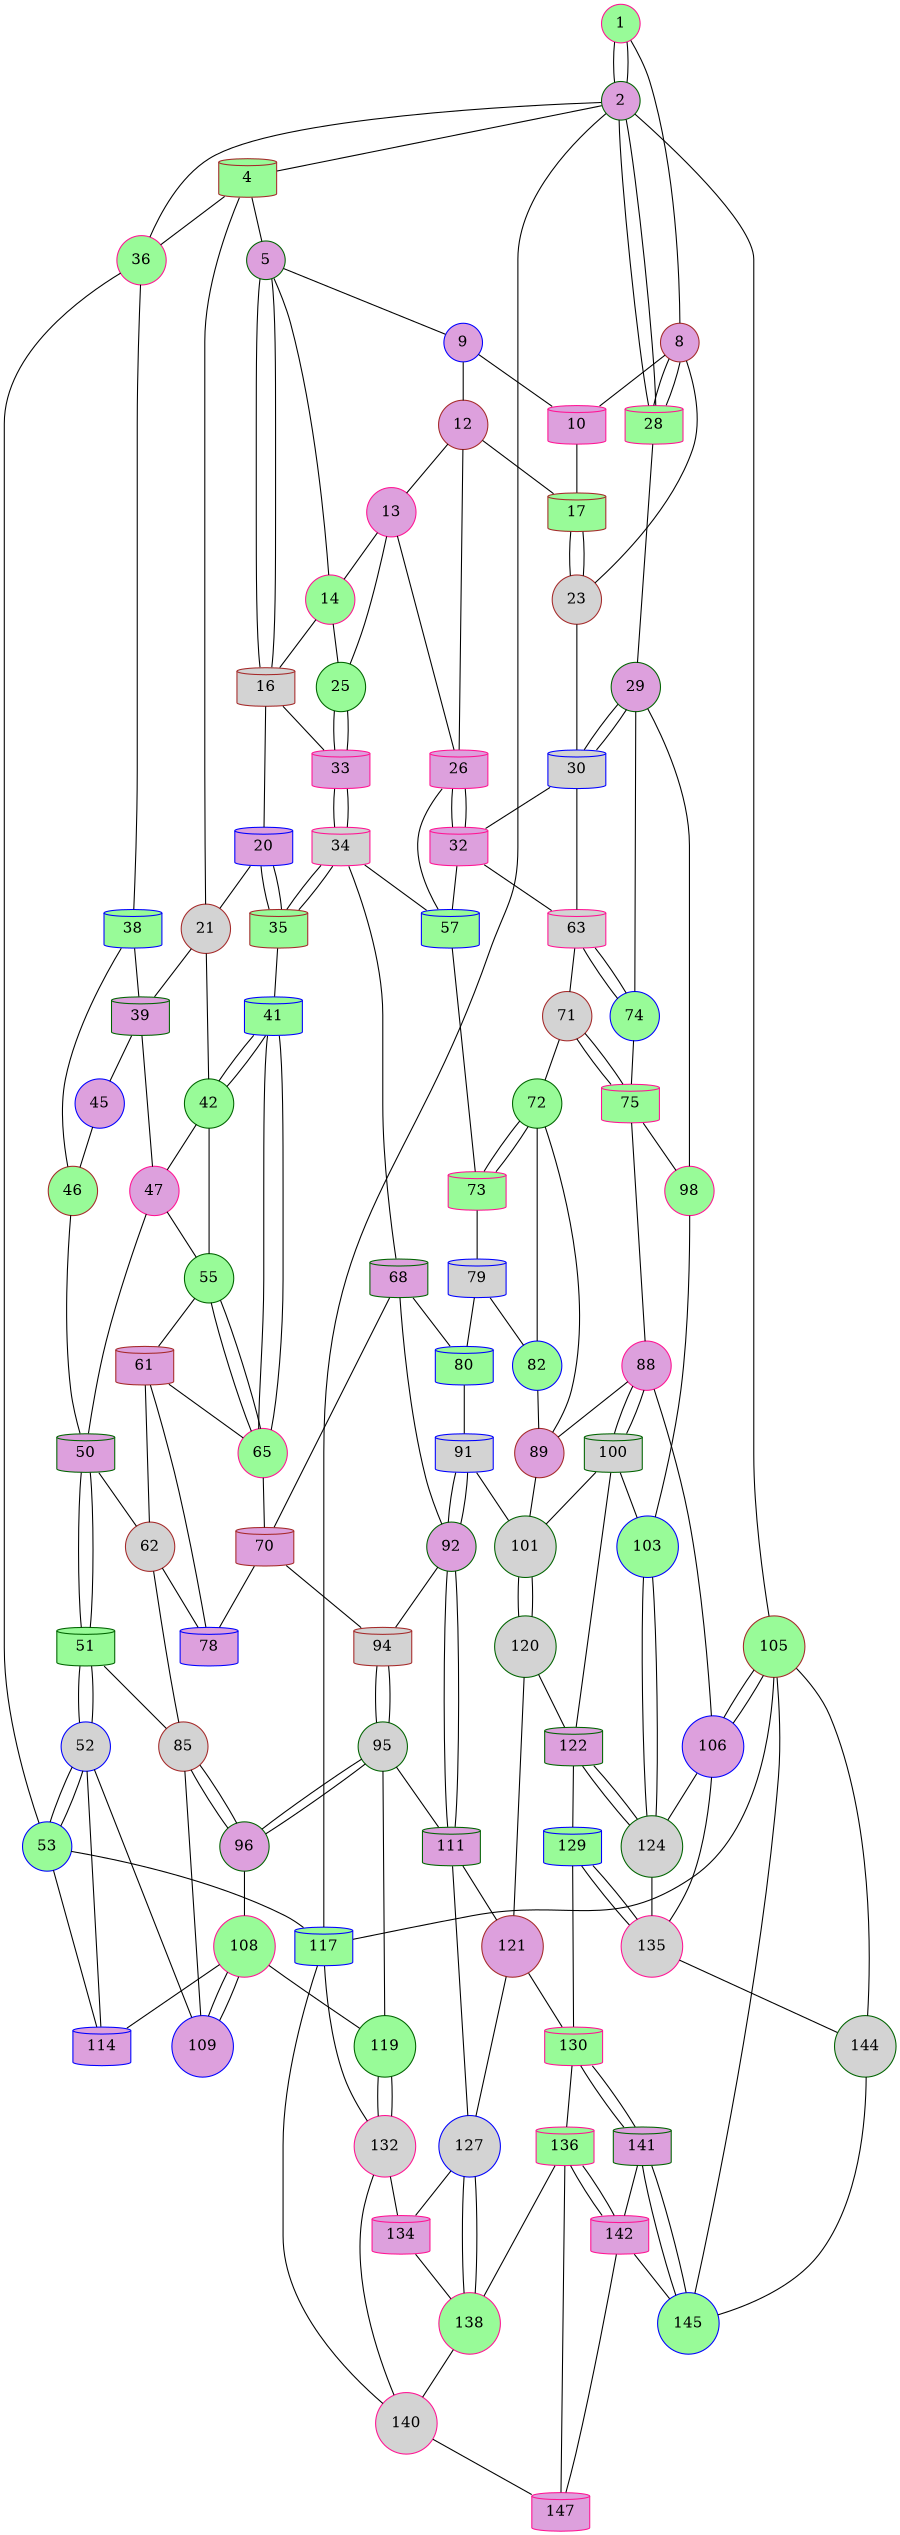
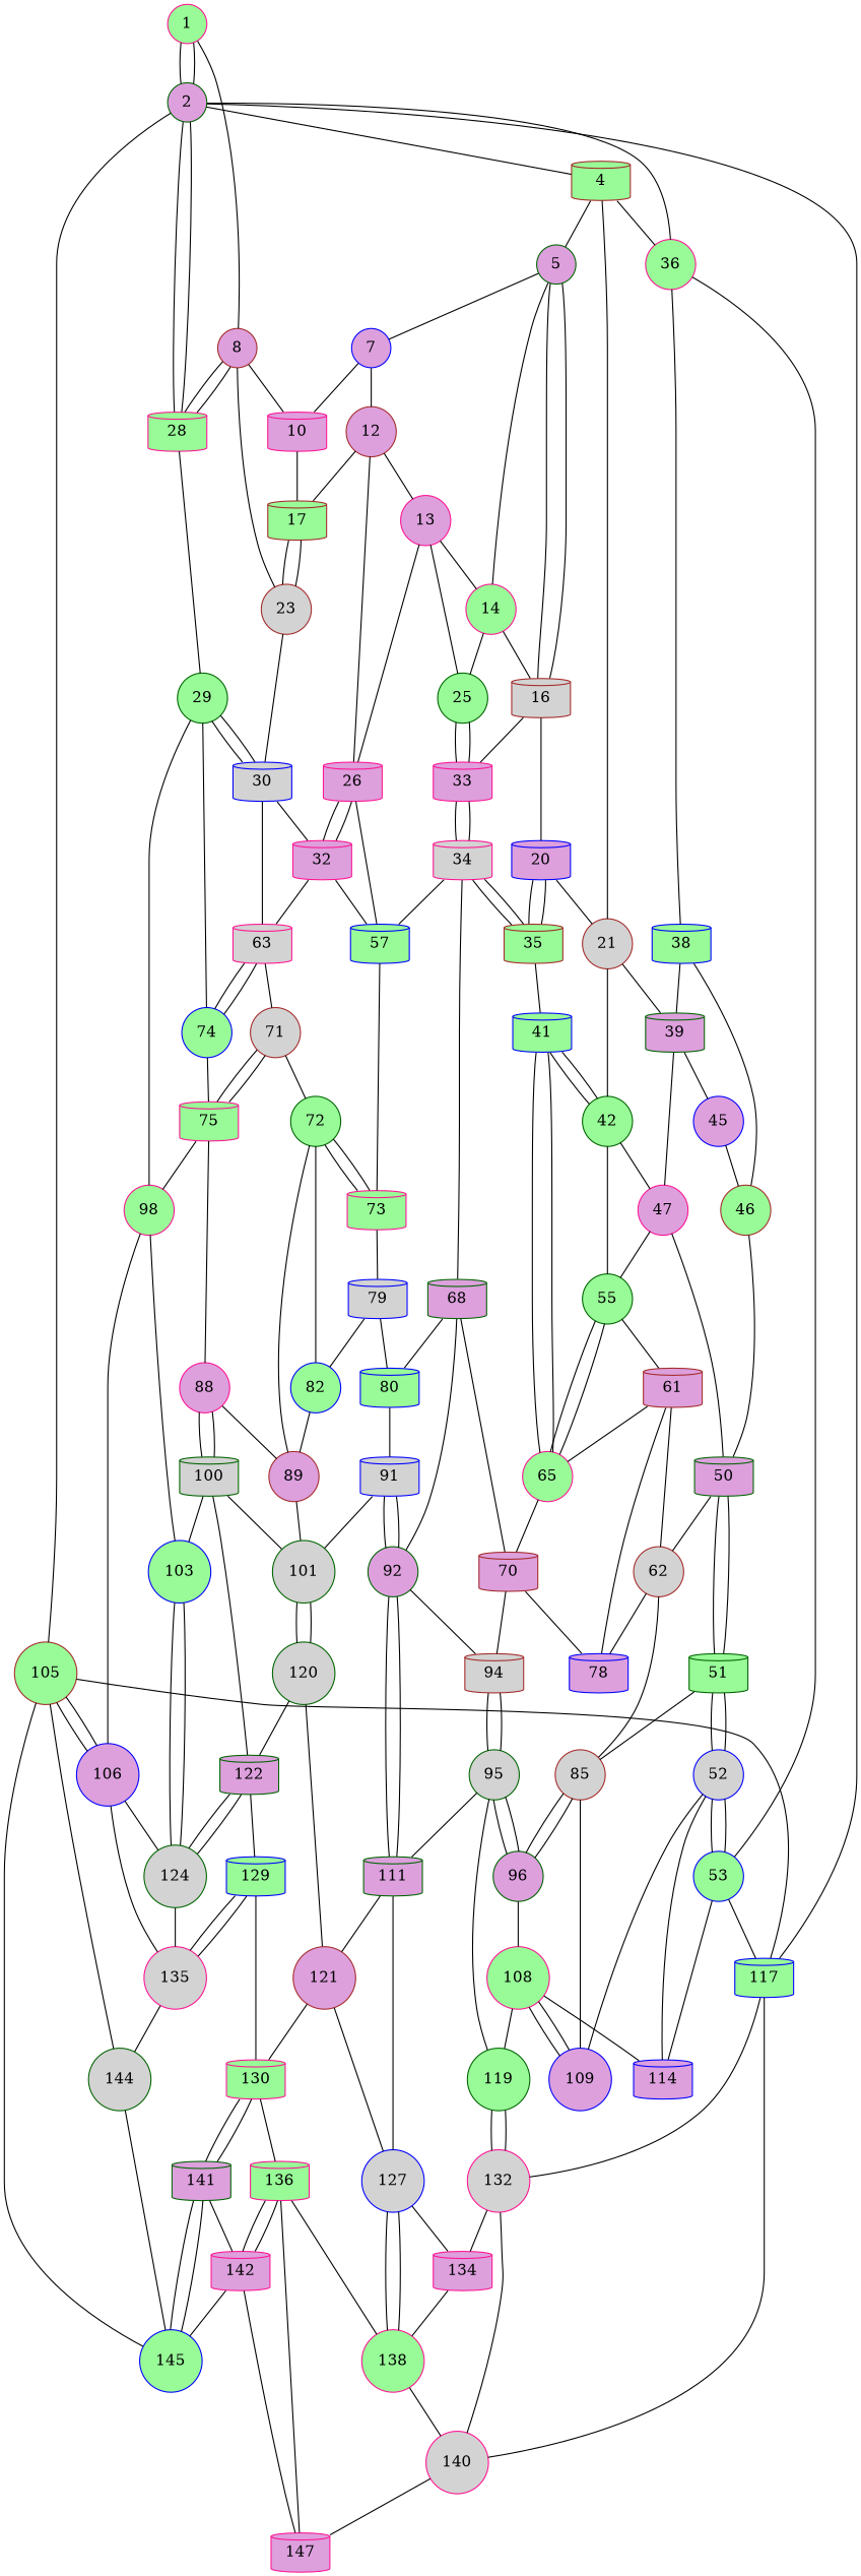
  graph {
    node [color=deeppink fillcolor=palegreen shape=circle style=filled]
    2 [color=darkgreen fillcolor=plum super="+3"]
    1
    8 [color=brown fillcolor=plum super="+9"]
    4 [color=brown shape=cylinder super="+22"]
    28 [shape=cylinder]
    36 [super="+37"]
    105 [color=brown super="+150"]
    117 [color=blue shape=cylinder super="+118"]
    10 [fillcolor=plum shape=cylinder]
    23 [color=brown fillcolor=lightgrey]
    5 [color=darkgreen fillcolor=plum super="+6"]
    21 [color=brown fillcolor=lightgrey super="+40"]
-   29 [color=darkgreen fillcolor=plum super="+76"]
+   29 [color=darkgreen super="+76"]
    38 [color=blue shape=cylinder]
    53 [color=blue super="+115"]
    106 [color=blue fillcolor=plum super="+107"]
    144 [color=darkgreen fillcolor=lightgrey]
    145 [color=blue super="+149"]
    132 [fillcolor=lightgrey super="+133"]
    140 [fillcolor=lightgrey super="+148"]
-   7 [color=blue fillcolor=plum super="+11" label=9]
+   7 [color=blue fillcolor=plum super="+11"]
    14 [super="+15"]
    16 [color=brown fillcolor=lightgrey shape=cylinder super="+19"]
    39 [color=darkgreen fillcolor=plum shape=cylinder super="+44"]
    42 [color=darkgreen super="+43"]
    12 [color=brown fillcolor=plum super="+18"]
    25 [color=darkgreen]
    20 [color=blue fillcolor=plum shape=cylinder]
    33 [fillcolor=plum shape=cylinder]
    17 [color=brown shape=cylinder]
    13 [fillcolor=plum super="+24"]
    26 [fillcolor=plum shape=cylinder super="+27"]
    30 [color=blue fillcolor=lightgrey shape=cylinder super="+31"]
    32 [fillcolor=plum shape=cylinder super="+60"]
    57 [color=blue shape=cylinder super="+58"]
    35 [color=brown shape=cylinder]
    34 [fillcolor=lightgrey shape=cylinder super="+59"]
    41 [color=blue shape=cylinder]
    45 [color=blue fillcolor=plum]
    47 [fillcolor=plum super="+48"]
    55 [color=darkgreen super="+56"]
    63 [fillcolor=lightgrey shape=cylinder super="+64"]
    73 [shape=cylinder]
    74 [color=blue]
    98 [super="+99"]
    75 [shape=cylinder super="+87"]
    103 [color=blue]
    71 [color=brown fillcolor=lightgrey]
    68 [color=darkgreen fillcolor=plum shape=cylinder super="+69"]
    70 [color=brown fillcolor=plum shape=cylinder super="+77"]
    80 [color=blue shape=cylinder super="+90"]
    92 [color=darkgreen fillcolor=plum super="+93"]
    65 [super="+66"]
    46 [color=brown super="+49"]
    114 [color=blue fillcolor=plum shape=cylinder]
    50 [color=darkgreen fillcolor=plum shape=cylinder super="+54"]
    61 [color=brown fillcolor=plum shape=cylinder super="+67"]
    51 [color=darkgreen shape=cylinder]
    62 [color=brown fillcolor=lightgrey super="+84"]
    52 [color=blue fillcolor=lightgrey super="+110"]
    85 [color=brown fillcolor=lightgrey super="+86"]
    78 [color=blue fillcolor=plum shape=cylinder]
    109 [color=blue fillcolor=plum]
    96 [color=darkgreen fillcolor=plum]
    79 [color=blue fillcolor=lightgrey shape=cylinder super="+83"]
    72 [color=darkgreen super="+81"]
    94 [color=brown fillcolor=lightgrey shape=cylinder]
    91 [color=blue fillcolor=lightgrey shape=cylinder]
    111 [color=darkgreen fillcolor=plum shape=cylinder super="+112"]
    95 [color=darkgreen fillcolor=lightgrey super="+113"]
    82 [color=blue]
    89 [color=brown fillcolor=plum super="+97"]
    88 [fillcolor=plum]
    101 [color=darkgreen fillcolor=lightgrey super="+102"]
    100 [color=darkgreen fillcolor=lightgrey shape=cylinder super="+104"]
    108 [super="+116"]
    122 [color=darkgreen fillcolor=plum shape=cylinder super="+123"]
    120 [color=darkgreen fillcolor=lightgrey]
    121 [color=brown fillcolor=plum super="+126"]
    127 [color=blue fillcolor=lightgrey super="+128"]
    119 [color=darkgreen]
    124 [color=darkgreen fillcolor=lightgrey super="+125"]
    135 [fillcolor=lightgrey super="+143"]
    129 [color=blue shape=cylinder]
    130 [shape=cylinder super="+131"]
    134 [fillcolor=plum shape=cylinder]
    138 [super="+139"]
    147 [fillcolor=plum shape=cylinder]
    136 [shape=cylinder super="+137"]
    141 [color=darkgreen fillcolor=plum shape=cylinder]
    142 [fillcolor=plum shape=cylinder super="+146"]
    2 -- 4
    2 -- 28
    2 -- 28
    2 -- 36
    2 -- 105
    2 -- 117
    1 -- 2
    1 -- 2
    1 -- 8
    8 -- 28
    8 -- 28
    8 -- 10
    8 -- 23
    4 -- 36
    4 -- 5
    4 -- 21
    28 -- 29
    36 -- 38
    36 -- 53
    105 -- 117
    105 -- 106
    105 -- 106
    105 -- 144
    105 -- 145
    117 -- 132
    117 -- 140
    10 -- 17
    23 -- 30
    5 -- 7
    5 -- 14
    5 -- 16
    5 -- 16
    21 -- 39
    21 -- 42
    29 -- 30
    29 -- 30
    29 -- 74
    29 -- 98
    38 -- 39
    38 -- 46
    53 -- 117
    53 -- 114
    106 -- 124
    106 -- 135
    144 -- 145
    132 -- 140
    132 -- 134
    140 -- 147
    7 -- 10
    7 -- 12
    14 -- 16
    14 -- 25
    16 -- 20
    16 -- 33
    39 -- 45
    39 -- 47
    42 -- 47
    42 -- 55
    12 -- 17
    12 -- 13
    12 -- 26
    25 -- 33
    25 -- 33
    20 -- 21
    20 -- 35
    20 -- 35
    33 -- 34
    33 -- 34
    17 -- 23
    17 -- 23
    13 -- 14
    13 -- 25
    13 -- 26
    26 -- 32
    26 -- 32
    26 -- 57
    30 -- 32
    30 -- 63
    32 -- 57
    32 -- 63
    57 -- 73
    35 -- 41
    34 -- 57
    34 -- 35
    34 -- 35
    34 -- 68
    41 -- 42
    41 -- 42
    41 -- 65
    41 -- 65
    45 -- 46 [weight=2]
    47 -- 55
    47 -- 50
    55 -- 65
    55 -- 65
    55 -- 61
    63 -- 74
    63 -- 74
    63 -- 71
    73 -- 79
    74 -- 75
-   88 -- 106
+   98 -- 106
    98 -- 103
    75 -- 98
    75 -- 88
    103 -- 124
    103 -- 124
    71 -- 75
    71 -- 75
    71 -- 72
    68 -- 70
    68 -- 80
    68 -- 92
    70 -- 78
    70 -- 94
    80 -- 91
    92 -- 94
    92 -- 111
    92 -- 111
    65 -- 70
    46 -- 50
    50 -- 51
    50 -- 51
    50 -- 62
    61 -- 65
    61 -- 62
    61 -- 78
    51 -- 52
    51 -- 52
    51 -- 85
    62 -- 85
    62 -- 78
    52 -- 53
    52 -- 53
    52 -- 114
    52 -- 109
    85 -- 109
    85 -- 96
    85 -- 96
    96 -- 108
    79 -- 80 [weight=2]
    79 -- 82
    72 -- 73
    72 -- 73
    72 -- 82
    72 -- 89
    94 -- 95
    94 -- 95
    91 -- 92
    91 -- 92
    91 -- 101
    111 -- 121
    111 -- 127
    95 -- 96
    95 -- 96
    95 -- 111
    95 -- 119
    82 -- 89
    89 -- 101
    88 -- 89
    88 -- 100
    88 -- 100
    101 -- 120
    101 -- 120
    100 -- 103
    100 -- 101
    100 -- 122
    108 -- 114
    108 -- 109
    108 -- 109
    108 -- 119
    122 -- 124
    122 -- 124
    122 -- 129
    120 -- 122
    120 -- 121
    121 -- 127
    121 -- 130
    127 -- 134
    127 -- 138
    127 -- 138
    119 -- 132
    119 -- 132
    124 -- 135
    135 -- 144
    129 -- 135
    129 -- 135
    129 -- 130
    130 -- 136
    130 -- 141
    130 -- 141
    134 -- 138
    138 -- 140
    136 -- 138
    136 -- 147
    136 -- 142
    136 -- 142
    141 -- 145
    141 -- 145
    141 -- 142
    142 -- 145
    142 -- 147
  }
